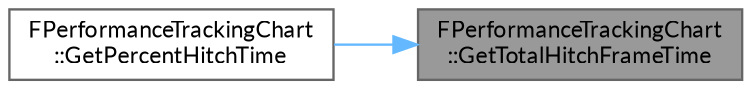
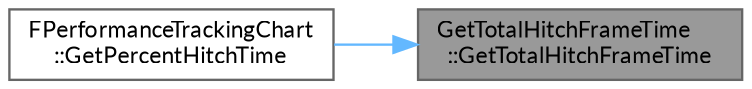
  digraph {
    rankdir=RL
    fontname=Lato
    node [fontname=Lato fontsize=10 shape=box style=filled]
-   n1 [color=gray40 fillcolor=grey60 fontcolor=black height=0.2 label="FPerformanceTrackingChart\l::GetTotalHitchFrameTime" width=0.4]
+   n1 [color=gray40 fillcolor=grey60 fontcolor=black height=0.2 label="GetTotalHitchFrameTime\l::GetTotalHitchFrameTime" width=0.4]
    n2 [color=grey40 fillcolor=white height=0.2 label="FPerformanceTrackingChart\l::GetPercentHitchTime" width=0.4]
    n1 -> n2 [color=steelblue1 dir=back fontname=Lato fontsize=10 labelfontname=Helvetica labelfontsize=10 style=solid]
  }
